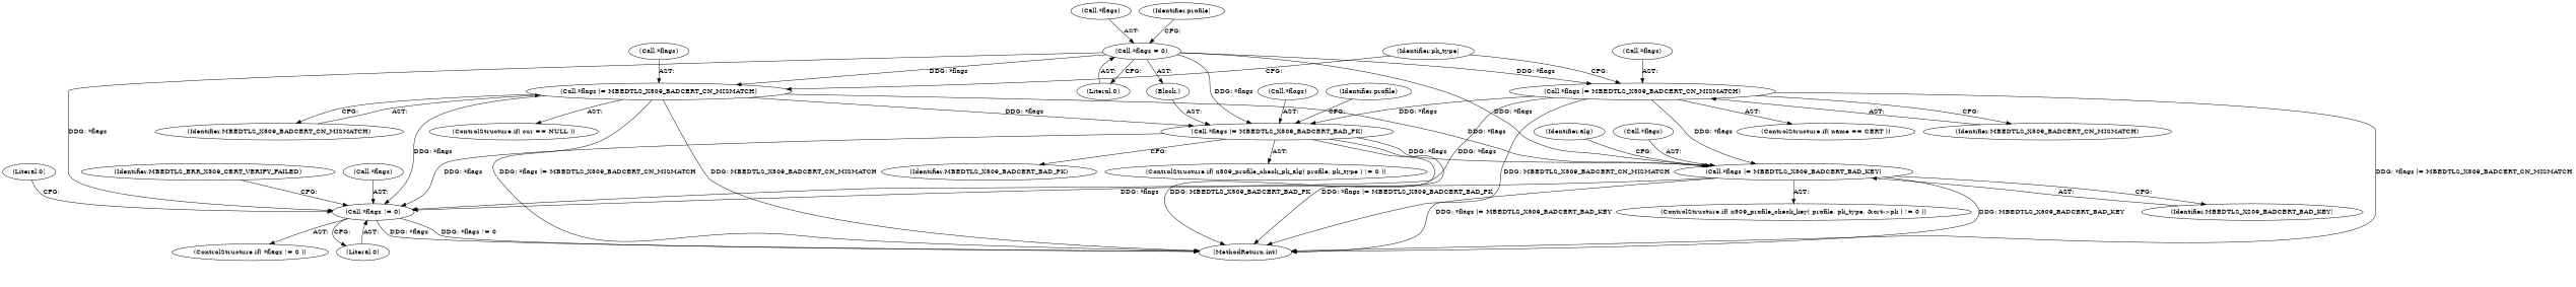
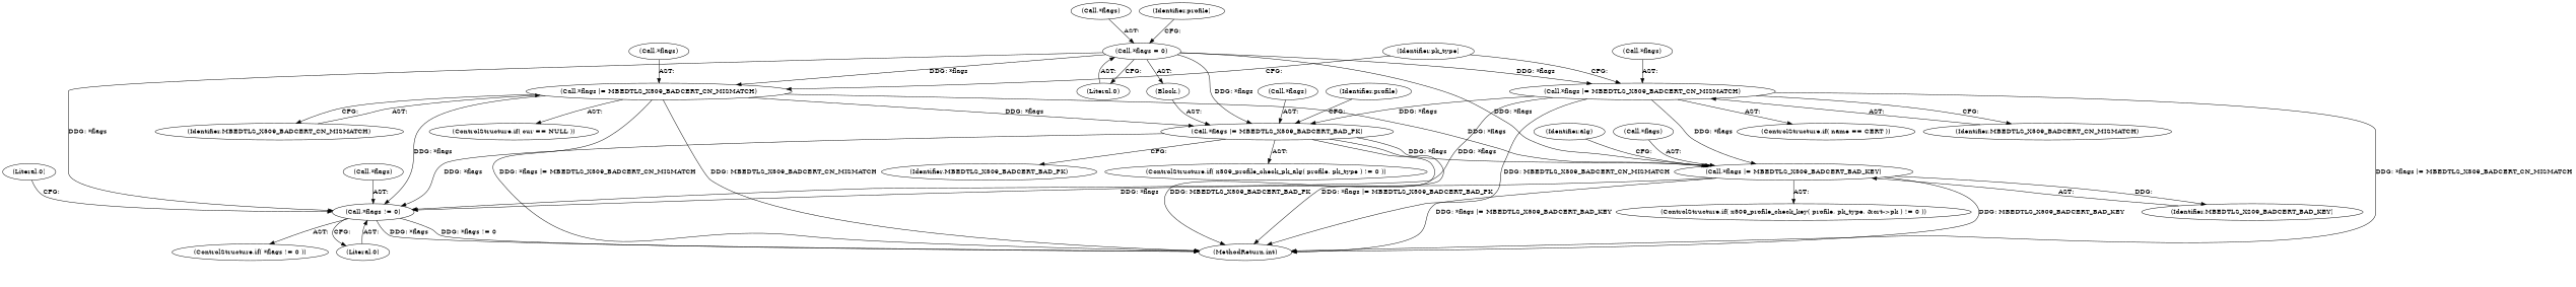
  digraph {
    n1 [label="(Call,*flags |= MBEDTLS_X509_BADCERT_BAD_KEY)"]
    n2 [label="(Call,*flags != 0)"]
    n3 [label="(Identifier,MBEDTLS_X209_BADCERT_BAD_KEY)"]
    n4 [label="(ControlStructure,if( x509_profile_check_key( profile, pk_type, &crt->pk ) != 0 ))"]
    n5 [label="(MethodReturn,int)"]
    n6 [label="(Literal,0)"]
    n7 [label="(ControlStructure,if( *flags != 0 ))"]
    n8 [label="(Call,*flags |= MBEDTLS_X509_BADCERT_BAD_PK)"]
    n9 [label="(Identifier,MBEDTLS_X509_BADCERT_BAD_PK)"]
    n10 [label="(ControlStructure,if( x509_profile_check_pk_alg( profile, pk_type ) != 0 ))"]
    n11 [label="(Call,*flags |= MBEDTLS_X509_BADCERT_CN_MISMATCH)"]
    n12 [label="(ControlStructure,if( cur == NULL ))"]
    n13 [label="(Identifier,MBEDTLS_X509_BADCERT_CN_MISMATCH)"]
    n14 [label="(Call,*flags = 0)"]
    n15 [label="(Call,*flags |= MBEDTLS_X509_BADCERT_CN_MISMATCH)"]
    n16 [label="(Block,)"]
    n17 [label="(Literal,0)"]
    n18 [label="(Identifier,MBEDTLS_X509_BADCERT_CN_MISMATCH)"]
    n19 [label="(ControlStructure,if( name == CERT ))"]
    n20 [label="(Call,*flags)"]
    n21 [label="(Identifier,profile)"]
    n22 [label="(Call,*flags)"]
    n23 [label="(Call,*flags)"]
    n24 [label="(Literal,0)"]
    n25 [label="(Identifier,pk_type)"]
    n26 [label="(Call,*flags)"]
-   n27 [label="(Identifier,MBEDTLS_ERR_X509_CERT_VERIFY_FAILED)"]
    n28 [label="(Identifier,alg)"]
    n29 [label="(Call,*flags)"]
    n30 [label="(Call,*flags)"]
    n31 [label="(Identifier,profile)"]
    n1 -> n2 [label="DDG: *flags"]
-   n1 -> n3 [label="CFG: "]
+   n1 -> n3 [label="DDG: "]
    n1 -> n4 [label="AST: "]
    n1 -> n5 [label="DDG: *flags |= MBEDTLS_X509_BADCERT_BAD_KEY"]
    n1 -> n5 [label="DDG: MBEDTLS_X509_BADCERT_BAD_KEY"]
    n2 -> n5 [label="DDG: *flags != 0"]
    n2 -> n5 [label="DDG: *flags"]
    n2 -> n6 [label="CFG: "]
    n2 -> n7 [label="AST: "]
    n3 -> n1 [label="AST: "]
    n6 -> n2 [label="AST: "]
    n8 -> n1 [label="DDG: *flags"]
    n8 -> n2 [label="DDG: *flags"]
    n8 -> n5 [label="DDG: MBEDTLS_X509_BADCERT_BAD_PK"]
    n8 -> n5 [label="DDG: *flags |= MBEDTLS_X509_BADCERT_BAD_PK"]
    n8 -> n9 [label="CFG: "]
    n8 -> n10 [label="AST: "]
    n11 -> n1 [label="DDG: *flags"]
    n11 -> n2 [label="DDG: *flags"]
    n11 -> n5 [label="DDG: *flags |= MBEDTLS_X509_BADCERT_CN_MISMATCH"]
    n11 -> n5 [label="DDG: MBEDTLS_X509_BADCERT_CN_MISMATCH"]
    n11 -> n8 [label="DDG: *flags"]
    n11 -> n12 [label="AST: "]
    n11 -> n13 [label="CFG: "]
    n13 -> n11 [label="AST: "]
    n14 -> n1 [label="DDG: *flags"]
    n14 -> n2 [label="DDG: *flags"]
    n14 -> n8 [label="DDG: *flags"]
    n14 -> n11 [label="DDG: *flags"]
    n14 -> n15 [label="DDG: *flags"]
    n14 -> n16 [label="AST: "]
    n14 -> n17 [label="CFG: "]
    n15 -> n1 [label="DDG: *flags"]
    n15 -> n2 [label="DDG: *flags"]
    n15 -> n5 [label="DDG: *flags |= MBEDTLS_X509_BADCERT_CN_MISMATCH"]
    n15 -> n5 [label="DDG: MBEDTLS_X509_BADCERT_CN_MISMATCH"]
    n15 -> n8 [label="DDG: *flags"]
    n15 -> n18 [label="CFG: "]
    n15 -> n19 [label="AST: "]
    n16 -> n8 [label="AST: "]
    n17 -> n14 [label="AST: "]
    n18 -> n15 [label="AST: "]
    n20 -> n11 [label="AST: "]
    n21 -> n8 [label="CFG: "]
    n22 -> n1 [label="AST: "]
    n23 -> n14 [label="AST: "]
    n24 -> n2 [label="CFG: "]
    n25 -> n11 [label="CFG: "]
    n25 -> n15 [label="CFG: "]
    n26 -> n8 [label="AST: "]
-   n27 -> n2 [label="CFG: "]
    n28 -> n1 [label="CFG: "]
    n29 -> n2 [label="AST: "]
    n30 -> n15 [label="AST: "]
    n31 -> n14 [label="CFG: "]
  }
